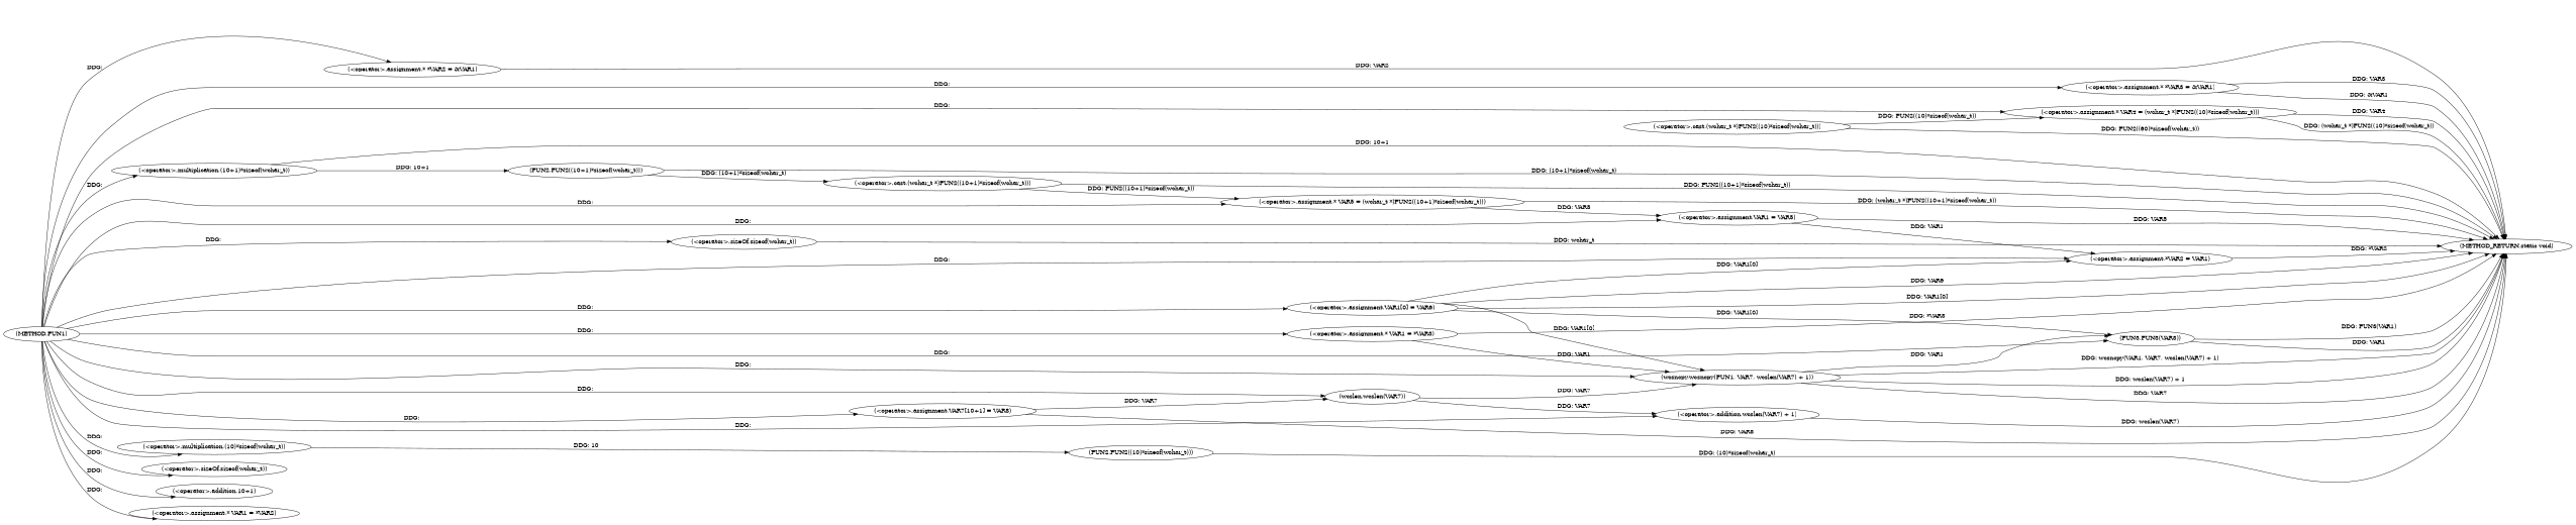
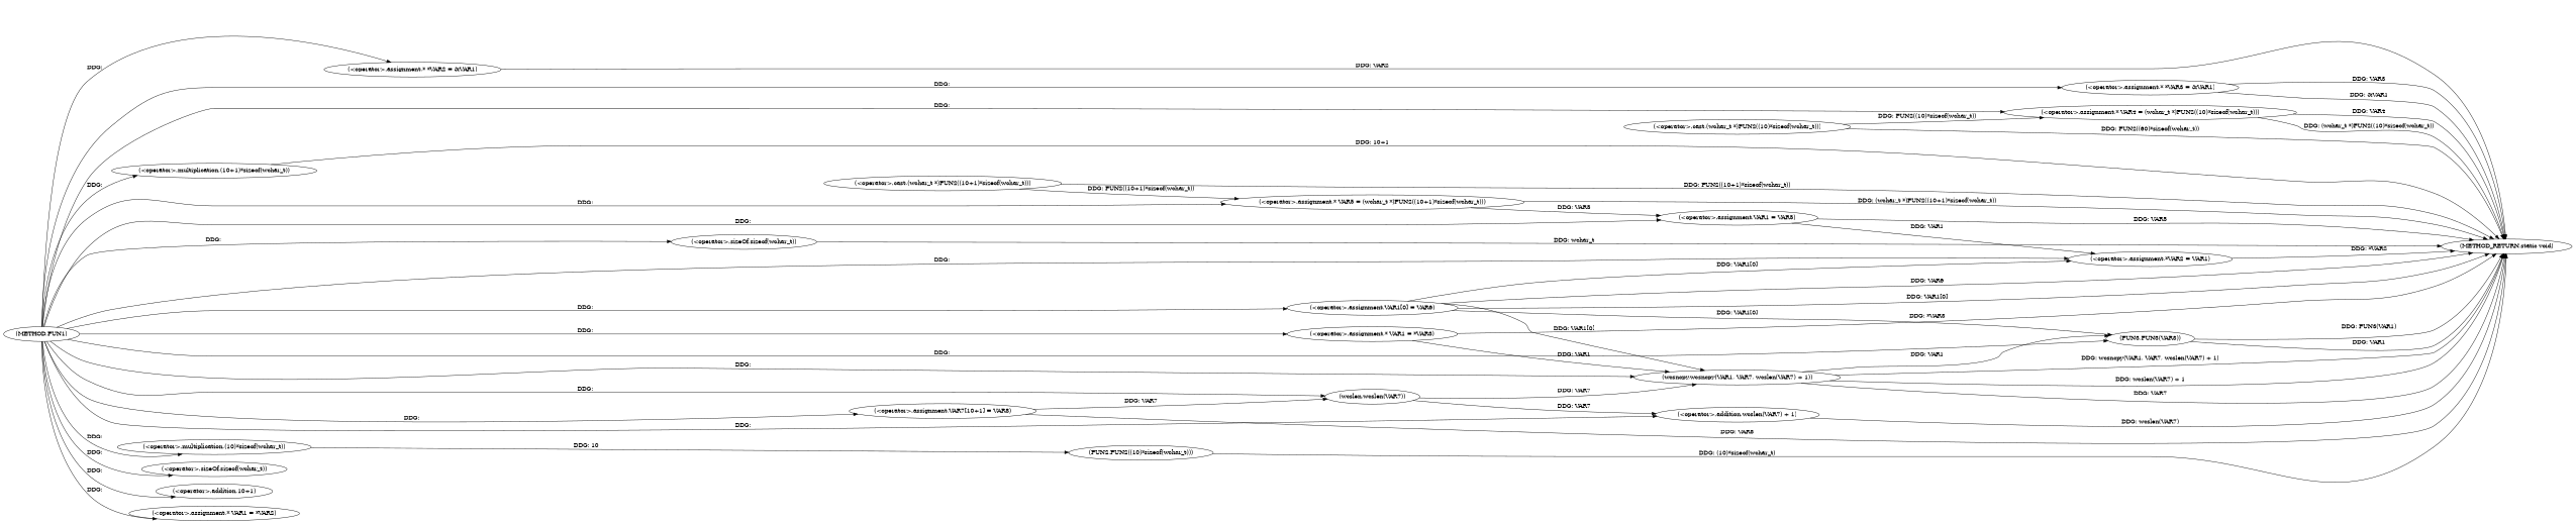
  digraph {
    rankdir=LR
    n1 [label="(METHOD,FUN1)"]
    n2 [label="(<operator>.assignment,* *VAR2 = &VAR1)"]
    n3 [label="(<operator>.assignment,* *VAR3 = &VAR1)"]
    n4 [label="(<operator>.assignment,* VAR4 = (wchar_t *)FUN2((10)*sizeof(wchar_t)))"]
    n5 [label="(<operator>.multiplication,(10)*sizeof(wchar_t))"]
    n6 [label="(<operator>.sizeOf,sizeof(wchar_t))"]
    n7 [label="(<operator>.assignment,* VAR5 = (wchar_t *)FUN2((10+1)*sizeof(wchar_t)))"]
    n8 [label="(<operator>.multiplication,(10+1)*sizeof(wchar_t))"]
    n9 [label="(<operator>.addition,10+1)"]
    n10 [label="(<operator>.sizeOf,sizeof(wchar_t))"]
    n11 [label="(<operator>.assignment,* VAR1 = *VAR2)"]
    n12 [label="(<operator>.assignment,VAR1 = VAR5)"]
    n13 [label="(<operator>.assignment,VAR1[0] = VAR6)"]
    n14 [label="(<operator>.assignment,*VAR2 = VAR1)"]
    n15 [label="(<operator>.assignment,* VAR1 = *VAR3)"]
    n16 [label="(<operator>.assignment,VAR7[10+1] = VAR8)"]
-   n17 [label="(wcsncpy,wcsncpy(FUN1, VAR7, wcslen(VAR7) + 1))"]
+   n17 [label="(wcsncpy,wcsncpy(VAR1, VAR7, wcslen(VAR7) + 1))"]
    n18 [label="(<operator>.addition,wcslen(VAR7) + 1)"]
    n19 [label="(wcslen,wcslen(VAR7))"]
    n20 [label="(FUN3,FUN3(VAR3))"]
    n21 [label="(METHOD_RETURN,static void)"]
    n22 [label="(FUN2,FUN2((10)*sizeof(wchar_t)))"]
-   n23 [label="(FUN2,FUN2((10+1)*sizeof(wchar_t)))"]
    n24 [label="(<operator>.cast,(wchar_t *)FUN2((10)*sizeof(wchar_t)))"]
    n25 [label="(<operator>.cast,(wchar_t *)FUN2((10+1)*sizeof(wchar_t)))"]
    n1 -> n2 [label="DDG: "]
    n1 -> n3 [label="DDG: "]
    n1 -> n4 [label="DDG: "]
    n1 -> n5 [label="DDG: "]
    n1 -> n6 [label="DDG: "]
    n1 -> n7 [label="DDG: "]
    n1 -> n8 [label="DDG: "]
    n1 -> n9 [label="DDG: "]
    n1 -> n10 [label="DDG: "]
    n1 -> n11 [label="DDG: "]
    n1 -> n12 [label="DDG: "]
    n1 -> n13 [label="DDG: "]
    n1 -> n14 [label="DDG: "]
    n1 -> n15 [label="DDG: "]
    n1 -> n16 [label="DDG: "]
    n1 -> n17 [label="DDG: "]
    n1 -> n18 [label="DDG: "]
    n1 -> n19 [label="DDG: "]
    n1 -> n20 [label="DDG: "]
    n2 -> n21 [label="DDG: VAR2"]
    n3 -> n21 [label="DDG: VAR3"]
    n3 -> n21 [label="DDG: &VAR1"]
    n4 -> n21 [label="DDG: VAR4"]
    n4 -> n21 [label="DDG: (wchar_t *)FUN2((10)*sizeof(wchar_t))"]
    n5 -> n22 [label="DDG: 10"]
    n7 -> n12 [label="DDG: VAR5"]
    n7 -> n21 [label="DDG: (wchar_t *)FUN2((10+1)*sizeof(wchar_t))"]
    n8 -> n21 [label="DDG: 10+1"]
-   n8 -> n23 [label="DDG: 10+1"]
    n10 -> n21 [label="DDG: wchar_t"]
    n12 -> n14 [label="DDG: VAR1"]
    n12 -> n21 [label="DDG: VAR5"]
    n13 -> n14 [label="DDG: VAR1[0]"]
    n13 -> n17 [label="DDG: VAR1[0]"]
    n13 -> n20 [label="DDG: VAR1[0]"]
    n13 -> n21 [label="DDG: VAR6"]
    n13 -> n21 [label="DDG: VAR1[0]"]
    n14 -> n21 [label="DDG: *VAR2"]
    n15 -> n17 [label="DDG: VAR1"]
    n15 -> n21 [label="DDG: *VAR3"]
    n16 -> n19 [label="DDG: VAR7"]
    n16 -> n21 [label="DDG: VAR8"]
    n17 -> n20 [label="DDG: VAR1"]
    n17 -> n21 [label="DDG: VAR7"]
    n17 -> n21 [label="DDG: wcsncpy(VAR1, VAR7, wcslen(VAR7) + 1)"]
    n17 -> n21 [label="DDG: wcslen(VAR7) + 1"]
    n18 -> n21 [label="DDG: wcslen(VAR7)"]
    n19 -> n17 [label="DDG: VAR7"]
    n19 -> n18 [label="DDG: VAR7"]
    n20 -> n21 [label="DDG: VAR1"]
    n20 -> n21 [label="DDG: FUN3(VAR1)"]
    n22 -> n21 [label="DDG: (10)*sizeof(wchar_t)"]
-   n23 -> n21 [label="DDG: (10+1)*sizeof(wchar_t)"]
-   n23 -> n25 [label="DDG: (10+1)*sizeof(wchar_t)"]
    n24 -> n4 [label="DDG: FUN2((10)*sizeof(wchar_t))"]
    n24 -> n21 [label="DDG: FUN2((60)*sizeof(wchar_t))"]
    n25 -> n7 [label="DDG: FUN2((10+1)*sizeof(wchar_t))"]
    n25 -> n21 [label="DDG: FUN2((10+1)*sizeof(wchar_t))"]
  }
